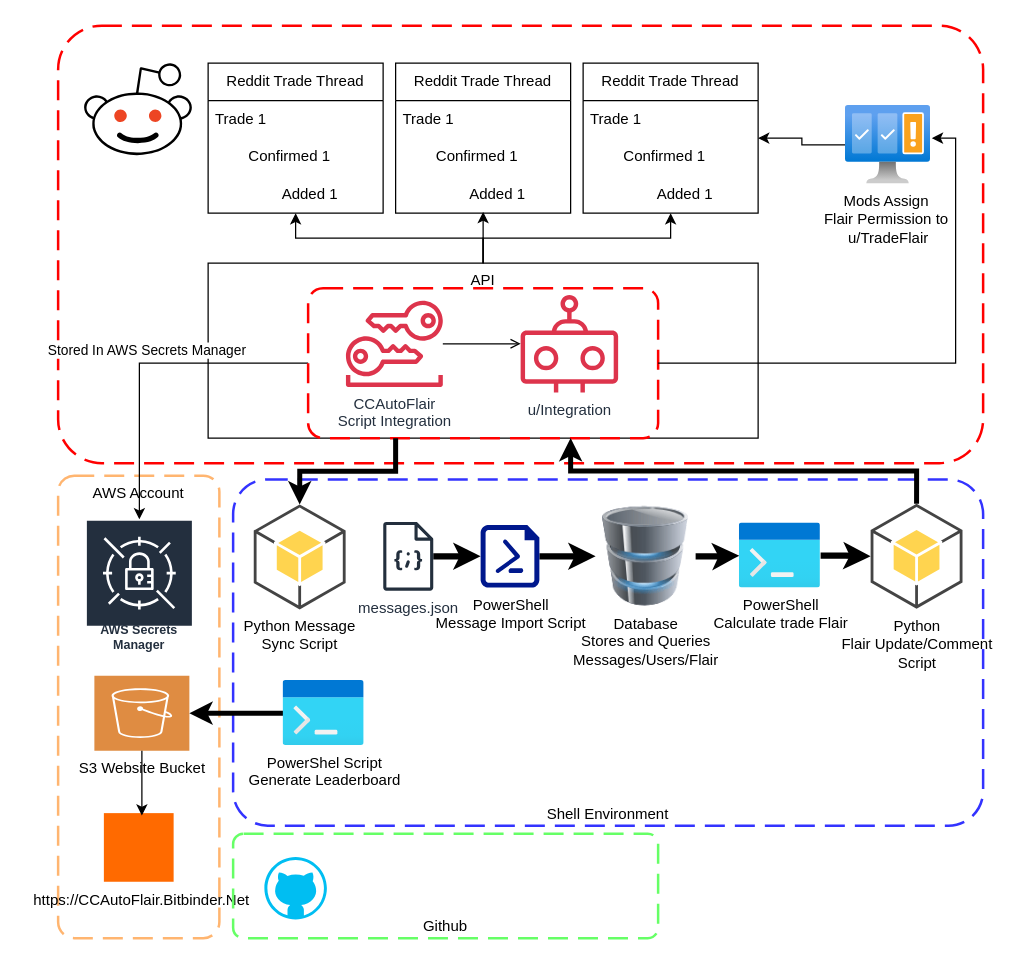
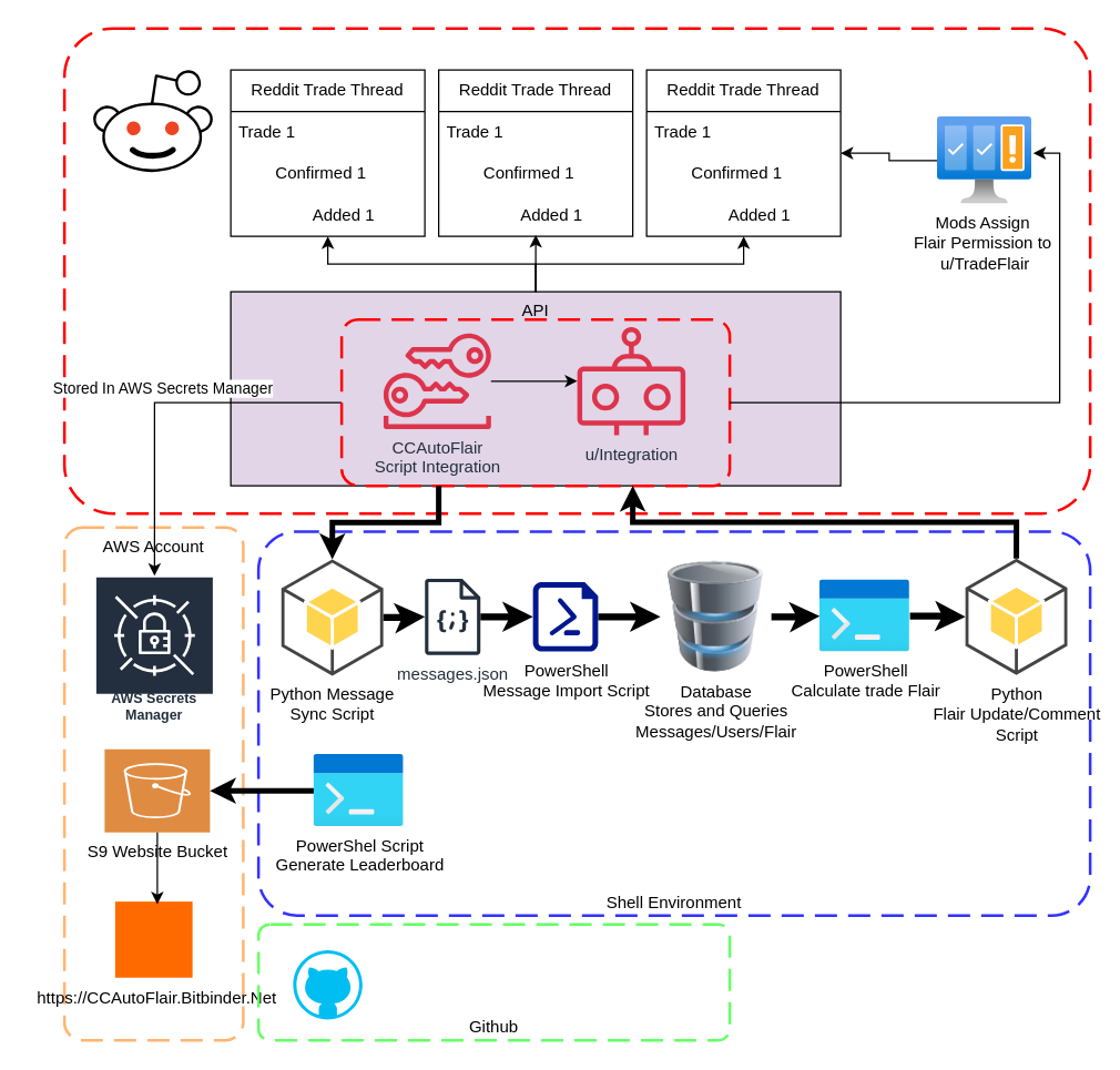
  <mxCell id="0" />
  <mxCell id="1" parent="0" />
- <mxCell id="2" value="API" style="rounded=0;whiteSpace=wrap;html=1;verticalAlign=top;" vertex="1" parent="1"><mxGeometry x="166" y="210" width="440" height="140" as="geometry" /></mxCell>
+ <mxCell id="2" value="API" style="rounded=0;whiteSpace=wrap;html=1;verticalAlign=top;fillColor=#e1d5e7;" vertex="1" parent="1"><mxGeometry x="166" y="210" width="440" height="140" as="geometry" /></mxCell>
  <mxCell id="3" value="AWS Account" style="rounded=1;arcSize=10;dashed=1;dashPattern=8 4;strokeWidth=2;fillColor=none;strokeColor=#FFB570;verticalAlign=top;" vertex="1" parent="1"><mxGeometry x="46" y="380" width="129" height="370" as="geometry" /></mxCell>
  <mxCell id="4" value="" style="rounded=1;arcSize=10;dashed=1;strokeColor=#ff0000;fillColor=none;gradientColor=none;dashPattern=8 4;strokeWidth=2;" vertex="1" parent="1"><mxGeometry x="46" y="20" width="740" height="350" as="geometry" /></mxCell>
  <mxCell id="5" value="Reddit Trade Thread" style="swimlane;fontStyle=0;childLayout=stackLayout;horizontal=1;startSize=30;horizontalStack=0;resizeParent=1;resizeParentMax=0;resizeLast=0;collapsible=1;marginBottom=0;whiteSpace=wrap;html=1;" vertex="1" parent="1"><mxGeometry x="166" y="50" width="140" height="120" as="geometry" /></mxCell>
  <mxCell id="6" value="Trade 1" style="text;strokeColor=none;fillColor=none;align=left;verticalAlign=middle;spacingLeft=4;spacingRight=4;overflow=hidden;points=[[0,0.5],[1,0.5]];portConstraint=eastwest;rotatable=0;whiteSpace=wrap;html=1;" vertex="1" parent="5"><mxGeometry y="30" width="140" height="30" as="geometry" /></mxCell>
  <mxCell id="7" value="&lt;span style=&quot;white-space: pre;&quot;&gt;&#09;&lt;/span&gt;Confirmed 1" style="text;strokeColor=none;fillColor=none;align=left;verticalAlign=middle;spacingLeft=4;spacingRight=4;overflow=hidden;points=[[0,0.5],[1,0.5]];portConstraint=eastwest;rotatable=0;whiteSpace=wrap;html=1;" vertex="1" parent="5"><mxGeometry y="60" width="140" height="30" as="geometry" /></mxCell>
  <mxCell id="8" value="&lt;span style=&quot;white-space: pre;&quot;&gt;&#09;&lt;/span&gt;&lt;span style=&quot;white-space: pre;&quot;&gt;&#09;&lt;/span&gt;Added 1" style="text;strokeColor=none;fillColor=none;align=left;verticalAlign=middle;spacingLeft=4;spacingRight=4;overflow=hidden;points=[[0,0.5],[1,0.5]];portConstraint=eastwest;rotatable=0;whiteSpace=wrap;html=1;" vertex="1" parent="5"><mxGeometry y="90" width="140" height="30" as="geometry" /></mxCell>
  <mxCell id="9" value="Reddit Trade Thread" style="swimlane;fontStyle=0;childLayout=stackLayout;horizontal=1;startSize=30;horizontalStack=0;resizeParent=1;resizeParentMax=0;resizeLast=0;collapsible=1;marginBottom=0;whiteSpace=wrap;html=1;" vertex="1" parent="1"><mxGeometry x="316" y="50" width="140" height="120" as="geometry" /></mxCell>
  <mxCell id="10" value="Trade 1" style="text;strokeColor=none;fillColor=none;align=left;verticalAlign=middle;spacingLeft=4;spacingRight=4;overflow=hidden;points=[[0,0.5],[1,0.5]];portConstraint=eastwest;rotatable=0;whiteSpace=wrap;html=1;" vertex="1" parent="9"><mxGeometry y="30" width="140" height="30" as="geometry" /></mxCell>
  <mxCell id="11" value="&lt;span style=&quot;white-space: pre;&quot;&gt;&#09;&lt;/span&gt;Confirmed 1" style="text;strokeColor=none;fillColor=none;align=left;verticalAlign=middle;spacingLeft=4;spacingRight=4;overflow=hidden;points=[[0,0.5],[1,0.5]];portConstraint=eastwest;rotatable=0;whiteSpace=wrap;html=1;" vertex="1" parent="9"><mxGeometry y="60" width="140" height="30" as="geometry" /></mxCell>
  <mxCell id="12" value="&lt;span style=&quot;white-space: pre;&quot;&gt;&#09;&lt;/span&gt;&lt;span style=&quot;white-space: pre;&quot;&gt;&#09;&lt;/span&gt;Added 1" style="text;strokeColor=none;fillColor=none;align=left;verticalAlign=middle;spacingLeft=4;spacingRight=4;overflow=hidden;points=[[0,0.5],[1,0.5]];portConstraint=eastwest;rotatable=0;whiteSpace=wrap;html=1;" vertex="1" parent="9"><mxGeometry y="90" width="140" height="30" as="geometry" /></mxCell>
  <mxCell id="13" value="Reddit Trade Thread" style="swimlane;fontStyle=0;childLayout=stackLayout;horizontal=1;startSize=30;horizontalStack=0;resizeParent=1;resizeParentMax=0;resizeLast=0;collapsible=1;marginBottom=0;whiteSpace=wrap;html=1;" vertex="1" parent="1"><mxGeometry x="466" y="50" width="140" height="120" as="geometry" /></mxCell>
  <mxCell id="14" value="Trade 1" style="text;strokeColor=none;fillColor=none;align=left;verticalAlign=middle;spacingLeft=4;spacingRight=4;overflow=hidden;points=[[0,0.5],[1,0.5]];portConstraint=eastwest;rotatable=0;whiteSpace=wrap;html=1;" vertex="1" parent="13"><mxGeometry y="30" width="140" height="30" as="geometry" /></mxCell>
  <mxCell id="15" value="&lt;span style=&quot;white-space: pre;&quot;&gt;&#09;&lt;/span&gt;Confirmed 1" style="text;strokeColor=none;fillColor=none;align=left;verticalAlign=middle;spacingLeft=4;spacingRight=4;overflow=hidden;points=[[0,0.5],[1,0.5]];portConstraint=eastwest;rotatable=0;whiteSpace=wrap;html=1;" vertex="1" parent="13"><mxGeometry y="60" width="140" height="30" as="geometry" /></mxCell>
  <mxCell id="16" value="&lt;span style=&quot;white-space: pre;&quot;&gt;&#09;&lt;/span&gt;&lt;span style=&quot;white-space: pre;&quot;&gt;&#09;&lt;/span&gt;Added 1" style="text;strokeColor=none;fillColor=none;align=left;verticalAlign=middle;spacingLeft=4;spacingRight=4;overflow=hidden;points=[[0,0.5],[1,0.5]];portConstraint=eastwest;rotatable=0;whiteSpace=wrap;html=1;" vertex="1" parent="13"><mxGeometry y="90" width="140" height="30" as="geometry" /></mxCell>
  <mxCell id="17" style="edgeStyle=orthogonalEdgeStyle;rounded=0;orthogonalLoop=1;jettySize=auto;html=1;exitX=0.5;exitY=0;exitDx=0;exitDy=0;entryX=0.5;entryY=1;entryDx=0;entryDy=0;" edge="1" parent="1" source="2" target="5"><mxGeometry relative="1" as="geometry" /></mxCell>
  <mxCell id="18" style="edgeStyle=orthogonalEdgeStyle;rounded=0;orthogonalLoop=1;jettySize=auto;html=1;exitX=0.5;exitY=0;exitDx=0;exitDy=0;entryX=0.5;entryY=1;entryDx=0;entryDy=0;" edge="1" parent="1" source="2" target="13"><mxGeometry relative="1" as="geometry" /></mxCell>
  <mxCell id="19" value="u/Integration" style="sketch=0;outlineConnect=0;fontColor=#232F3E;gradientColor=none;fillColor=#DD344C;strokeColor=none;dashed=0;verticalLabelPosition=bottom;verticalAlign=top;align=center;html=1;fontSize=12;fontStyle=0;aspect=fixed;pointerEvents=1;shape=mxgraph.aws4.waf_bot;" vertex="1" parent="1"><mxGeometry x="416" y="235.5" width="78" height="78" as="geometry" /></mxCell>
- <mxCell id="20" style="edgeStyle=orthogonalEdgeStyle;rounded=0;orthogonalLoop=1;jettySize=auto;html=1;endArrow=open;" edge="1" parent="1" source="21" target="19"><mxGeometry relative="1" as="geometry" /></mxCell>
+ <mxCell id="20" style="edgeStyle=orthogonalEdgeStyle;rounded=0;orthogonalLoop=1;jettySize=auto;html=1;" edge="1" parent="1" source="21" target="19"><mxGeometry relative="1" as="geometry" /></mxCell>
  <mxCell id="21" value="CCAutoFlair&lt;br&gt;Script Integration" style="sketch=0;outlineConnect=0;fontColor=#232F3E;gradientColor=none;fillColor=#DD344C;strokeColor=none;dashed=0;verticalLabelPosition=bottom;verticalAlign=top;align=center;html=1;fontSize=12;fontStyle=0;aspect=fixed;pointerEvents=1;shape=mxgraph.aws4.long_term_security_credential;" vertex="1" parent="1"><mxGeometry x="276" y="240" width="78" height="69" as="geometry" /></mxCell>
  <mxCell id="22" value="AWS Secrets Manager" style="sketch=0;outlineConnect=0;fontColor=#232F3E;gradientColor=none;strokeColor=#ffffff;fillColor=#232F3E;dashed=0;verticalLabelPosition=middle;verticalAlign=bottom;align=center;html=1;whiteSpace=wrap;fontSize=10;fontStyle=1;spacing=3;shape=mxgraph.aws4.productIcon;prIcon=mxgraph.aws4.secrets_manager;" vertex="1" parent="1"><mxGeometry x="68" y="415" width="86" height="110" as="geometry" /></mxCell>
  <mxCell id="23" style="edgeStyle=orthogonalEdgeStyle;rounded=0;orthogonalLoop=1;jettySize=auto;html=1;exitX=0;exitY=0.5;exitDx=0;exitDy=0;" edge="1" parent="1" source="25" target="22"><mxGeometry relative="1" as="geometry" /></mxCell>
  <mxCell id="24" value="Stored In AWS Secrets Manager" style="edgeLabel;html=1;align=center;verticalAlign=bottom;resizable=0;points=[];" vertex="1" connectable="0" parent="23"><mxGeometry y="-2" relative="1" as="geometry"><mxPoint as="offset" /></mxGeometry></mxCell>
  <mxCell id="25" value="" style="rounded=1;arcSize=10;dashed=1;strokeColor=#ff0000;fillColor=none;gradientColor=none;dashPattern=8 4;strokeWidth=2;" vertex="1" parent="1"><mxGeometry x="246" y="230" width="280" height="120" as="geometry" /></mxCell>
  <mxCell id="26" value="" style="dashed=0;outlineConnect=0;html=1;align=center;labelPosition=center;verticalLabelPosition=bottom;verticalAlign=top;shape=mxgraph.weblogos.reddit;fillColor=#F3F8FC;gradientColor=#B4D2F0" vertex="1" parent="1"><mxGeometry x="66" y="50" width="88" height="73.6" as="geometry" /></mxCell>
  <mxCell id="27" value="" style="edgeStyle=orthogonalEdgeStyle;rounded=0;orthogonalLoop=1;jettySize=auto;html=1;entryX=1;entryY=0.5;entryDx=0;entryDy=0;" edge="1" parent="1" source="28" target="13"><mxGeometry relative="1" as="geometry" /></mxCell>
  <mxCell id="28" value="Mods Assign&amp;nbsp;&lt;br&gt;Flair Permission to&amp;nbsp;&lt;br&gt;u/TradeFlair" style="image;aspect=fixed;html=1;points=[];align=center;fontSize=12;image=img/lib/azure2/ai_machine_learning/Content_Moderators.svg;" vertex="1" parent="1"><mxGeometry x="676" y="84" width="68" height="62.8" as="geometry" /></mxCell>
  <mxCell id="29" style="edgeStyle=orthogonalEdgeStyle;rounded=0;orthogonalLoop=1;jettySize=auto;html=1;exitX=1;exitY=0.5;exitDx=0;exitDy=0;entryX=1.015;entryY=0.414;entryDx=0;entryDy=0;entryPerimeter=0;" edge="1" parent="1" source="25" target="28"><mxGeometry relative="1" as="geometry" /></mxCell>
  <mxCell id="30" style="edgeStyle=orthogonalEdgeStyle;rounded=0;orthogonalLoop=1;jettySize=auto;html=1;exitX=0.5;exitY=0;exitDx=0;exitDy=0;entryX=0.5;entryY=0.967;entryDx=0;entryDy=0;entryPerimeter=0;" edge="1" parent="1" source="2" target="12"><mxGeometry relative="1" as="geometry" /></mxCell>
  <mxCell id="31" value="Shell Environment" style="rounded=1;arcSize=10;dashed=1;dashPattern=8 4;strokeWidth=2;fillColor=none;strokeColor=#3333FF;verticalAlign=bottom;" vertex="1" parent="1"><mxGeometry x="186" y="383" width="600" height="277" as="geometry" /></mxCell>
  <mxCell id="32" value="" style="edgeStyle=orthogonalEdgeStyle;rounded=0;orthogonalLoop=1;jettySize=auto;html=1;strokeWidth=5;" edge="1" parent="1" source="33" target="42"><mxGeometry relative="1" as="geometry" /></mxCell>
  <mxCell id="33" value="Database&lt;br&gt;Stores and Queries&lt;br&gt;Messages/Users/Flair" style="image;html=1;image=img/lib/clip_art/computers/Database_128x128.png" vertex="1" parent="1"><mxGeometry x="476" y="404.5" width="80" height="80" as="geometry" /></mxCell>
  <mxCell id="34" style="edgeStyle=orthogonalEdgeStyle;rounded=0;orthogonalLoop=1;jettySize=auto;html=1;exitX=1;exitY=0.5;exitDx=0;exitDy=0;exitPerimeter=0;strokeWidth=5;" edge="1" parent="1" source="35" target="33"><mxGeometry relative="1" as="geometry" /></mxCell>
  <mxCell id="35" value="PowerShell&lt;br&gt;Message Import Script" style="sketch=0;aspect=fixed;pointerEvents=1;shadow=0;dashed=0;html=1;strokeColor=none;labelPosition=center;verticalLabelPosition=bottom;verticalAlign=top;align=center;fillColor=#00188D;shape=mxgraph.azure.powershell_file" vertex="1" parent="1"><mxGeometry x="384" y="419.5" width="47" height="50" as="geometry" /></mxCell>
  <mxCell id="36" value="" style="edgeStyle=orthogonalEdgeStyle;rounded=0;orthogonalLoop=1;jettySize=auto;html=1;strokeWidth=5;" edge="1" parent="1" source="37" target="35"><mxGeometry relative="1" as="geometry" /></mxCell>
  <mxCell id="37" value="messages.json" style="sketch=0;outlineConnect=0;fontColor=#232F3E;gradientColor=none;fillColor=#232F3D;strokeColor=none;dashed=0;verticalLabelPosition=bottom;verticalAlign=top;align=center;html=1;fontSize=12;fontStyle=0;aspect=fixed;pointerEvents=1;shape=mxgraph.aws4.json_script;" vertex="1" parent="1"><mxGeometry x="306" y="417" width="40.19" height="55" as="geometry" /></mxCell>
+ <mxCell id="38" style="edgeStyle=orthogonalEdgeStyle;rounded=0;orthogonalLoop=1;jettySize=auto;html=1;exitX=1;exitY=0.5;exitDx=0;exitDy=0;exitPerimeter=0;strokeWidth=5;" edge="1" parent="1" source="39" target="37"><mxGeometry relative="1" as="geometry" /></mxCell>
  <mxCell id="39" value="Python Message&lt;br&gt;Sync Script" style="outlineConnect=0;dashed=0;verticalLabelPosition=bottom;verticalAlign=top;align=center;html=1;shape=mxgraph.aws3.android;fillColor=#FFD44F;gradientColor=none;" vertex="1" parent="1"><mxGeometry x="202.5" y="403" width="73.5" height="84" as="geometry" /></mxCell>
  <mxCell id="40" style="edgeStyle=orthogonalEdgeStyle;rounded=0;orthogonalLoop=1;jettySize=auto;html=1;exitX=0.25;exitY=1;exitDx=0;exitDy=0;entryX=0.5;entryY=0;entryDx=0;entryDy=0;entryPerimeter=0;fillColor=#ffcd28;gradientColor=#ffa500;strokeColor=#000000;strokeWidth=4;" edge="1" parent="1" source="25" target="39"><mxGeometry relative="1" as="geometry" /></mxCell>
  <mxCell id="41" value="" style="edgeStyle=orthogonalEdgeStyle;rounded=0;orthogonalLoop=1;jettySize=auto;html=1;strokeWidth=5;" edge="1" parent="1" source="42" target="44"><mxGeometry relative="1" as="geometry" /></mxCell>
  <mxCell id="42" value="PowerShell&lt;br&gt;Calculate trade Flair" style="image;aspect=fixed;html=1;points=[];align=center;fontSize=12;image=img/lib/azure2/general/Powershell.svg;" vertex="1" parent="1"><mxGeometry x="591" y="418" width="65" height="52" as="geometry" /></mxCell>
  <mxCell id="43" style="edgeStyle=orthogonalEdgeStyle;rounded=0;orthogonalLoop=1;jettySize=auto;html=1;exitX=0.5;exitY=0;exitDx=0;exitDy=0;exitPerimeter=0;entryX=0.75;entryY=1;entryDx=0;entryDy=0;strokeWidth=4;" edge="1" parent="1" source="44" target="25"><mxGeometry relative="1" as="geometry" /></mxCell>
  <mxCell id="44" value="Python&lt;br&gt;Flair Update/Comment&lt;br&gt;Script" style="outlineConnect=0;dashed=0;verticalLabelPosition=bottom;verticalAlign=top;align=center;html=1;shape=mxgraph.aws3.android;fillColor=#FFD44F;gradientColor=none;" vertex="1" parent="1"><mxGeometry x="696" y="402.5" width="73.5" height="84" as="geometry" /></mxCell>
- <mxCell id="45" value="S3 Website Bucket" style="sketch=0;pointerEvents=1;shadow=0;dashed=0;html=1;strokeColor=none;fillColor=#DF8C42;labelPosition=center;verticalLabelPosition=bottom;verticalAlign=top;align=center;outlineConnect=0;shape=mxgraph.veeam2.aws_s3;" vertex="1" parent="1"><mxGeometry x="75" y="540" width="76" height="60" as="geometry" /></mxCell>
+ <mxCell id="45" value="S9 Website Bucket" style="sketch=0;pointerEvents=1;shadow=0;dashed=0;html=1;strokeColor=none;fillColor=#DF8C42;labelPosition=center;verticalLabelPosition=bottom;verticalAlign=top;align=center;outlineConnect=0;shape=mxgraph.veeam2.aws_s3;" vertex="1" parent="1"><mxGeometry x="75" y="540" width="76" height="60" as="geometry" /></mxCell>
  <mxCell id="46" value="" style="points=[];aspect=fixed;html=1;align=center;shadow=0;dashed=0;fillColor=#FF6A00;strokeColor=none;shape=mxgraph.alibaba_cloud.dns_domain_name_system;" vertex="1" parent="1"><mxGeometry x="82.6" y="650" width="55.8" height="54.9" as="geometry" /></mxCell>
  <mxCell id="47" style="edgeStyle=orthogonalEdgeStyle;rounded=0;orthogonalLoop=1;jettySize=auto;html=1;strokeWidth=4;" edge="1" parent="1" source="48" target="45"><mxGeometry relative="1" as="geometry" /></mxCell>
  <mxCell id="48" value="PowerShel Script&lt;br&gt;Generate Leaderboard" style="image;aspect=fixed;html=1;points=[];align=center;fontSize=12;image=img/lib/azure2/general/Powershell.svg;" vertex="1" parent="1"><mxGeometry x="226" y="544" width="65" height="52" as="geometry" /></mxCell>
  <mxCell id="49" style="edgeStyle=orthogonalEdgeStyle;rounded=0;orthogonalLoop=1;jettySize=auto;html=1;entryX=0.545;entryY=0.036;entryDx=0;entryDy=0;entryPerimeter=0;" edge="1" parent="1" source="45" target="46"><mxGeometry relative="1" as="geometry" /></mxCell>
  <mxCell id="50" value="&lt;div&gt;https://CCAutoFlair.Bitbinder.Net&lt;/div&gt;" style="text;html=1;align=center;verticalAlign=middle;whiteSpace=wrap;rounded=0;" vertex="1" parent="1"><mxGeometry x="20" y="704.9" width="186" height="30" as="geometry" /></mxCell>
  <mxCell id="51" value="" style="verticalLabelPosition=bottom;html=1;verticalAlign=top;align=center;strokeColor=none;fillColor=#00BEF2;shape=mxgraph.azure.github_code;pointerEvents=1;" vertex="1" parent="1"><mxGeometry x="211" y="685" width="50" height="50" as="geometry" /></mxCell>
  <mxCell id="52" value="Github" style="rounded=1;arcSize=10;dashed=1;dashPattern=8 4;strokeWidth=2;fillColor=none;strokeColor=#66FF66;verticalAlign=bottom;" vertex="1" parent="1"><mxGeometry x="186" y="666.4" width="340" height="83.6" as="geometry" /></mxCell>
